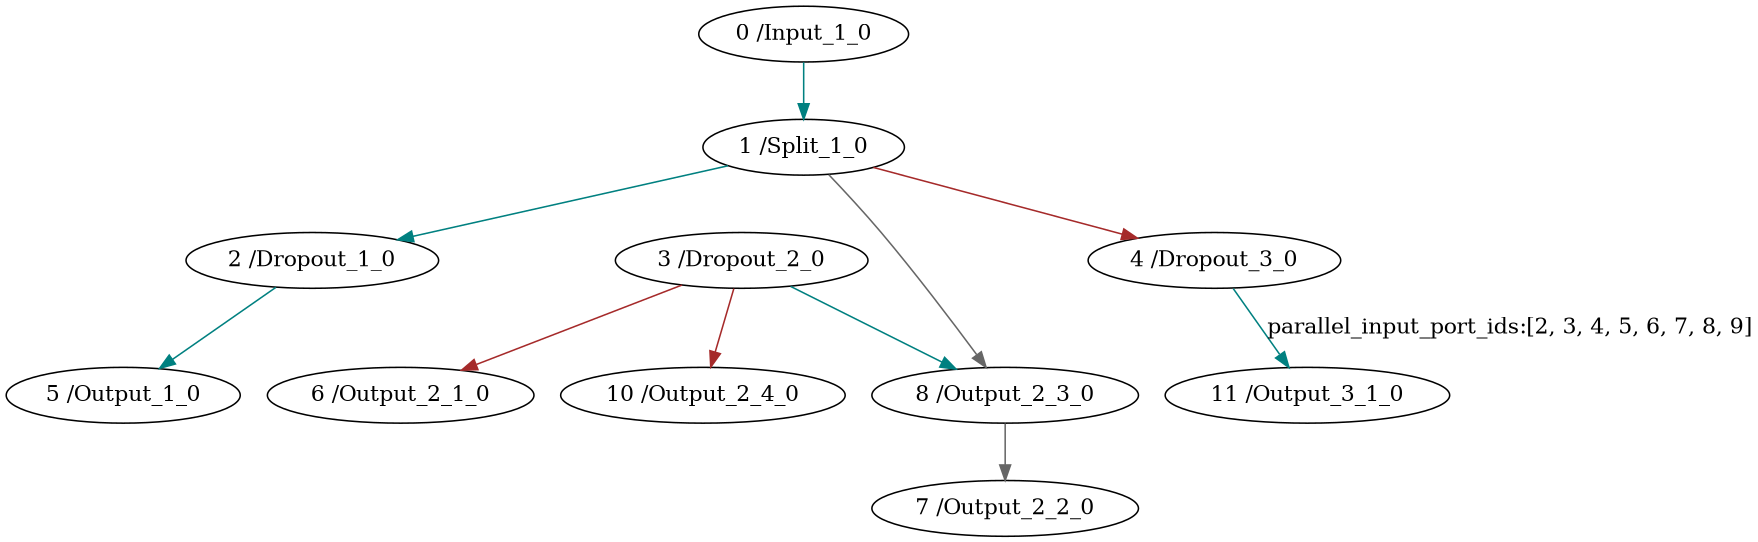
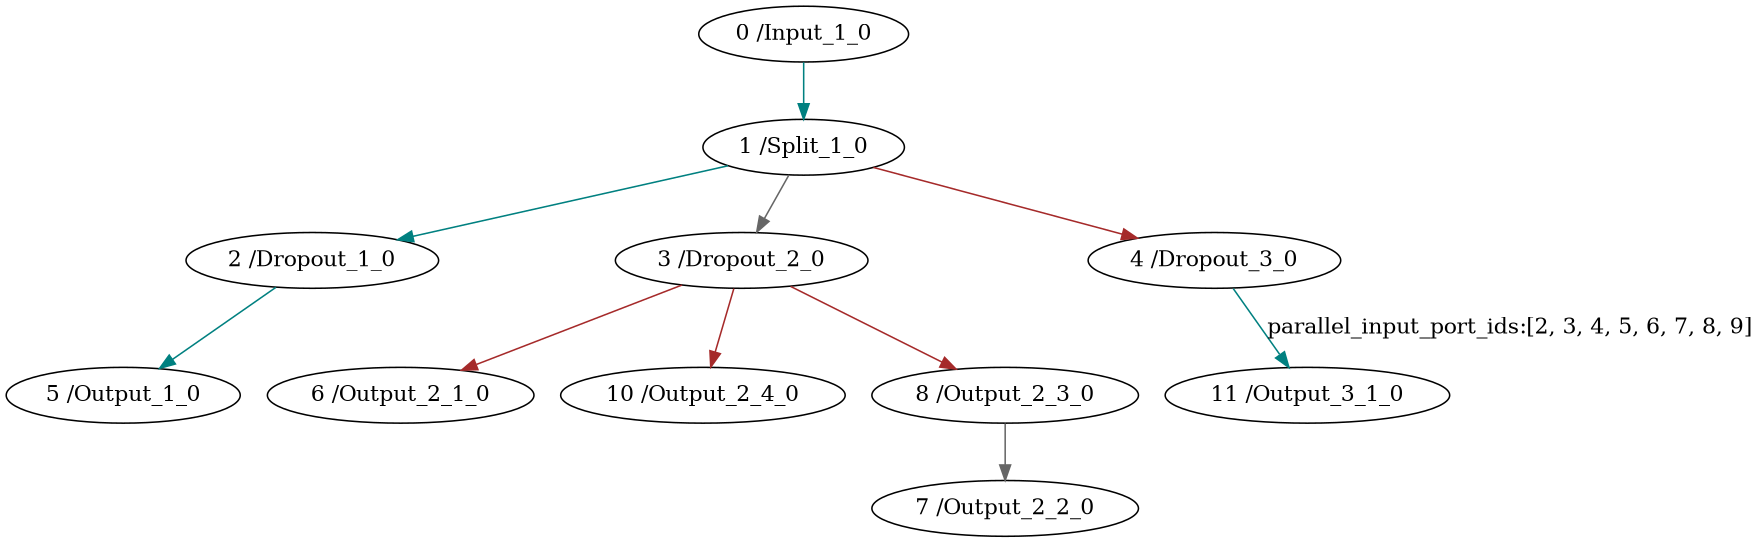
  strict digraph {
    node [type=output]
    edge [color=teal]
    "0 /Input_1_0" [type=Input_1]
    "1 /Split_1_0" [type=Split_1]
    "2 /Dropout_1_0" [type=Dropout_1]
    "3 /Dropout_2_0" [type=Dropout_2]
    "4 /Dropout_3_0" [type=Dropout_3]
    "5 /Output_1_0" [type=Output_1]
    "6 /Output_2_1_0" [type=Output_2_1]
    "8 /Output_2_3_0" [type=Output_2_3]
    "10 /Output_2_4_0"
    "11 /Output_3_1_0"
    "7 /Output_2_2_0" [type=Output_2_2]
    "0 /Input_1_0" -> "1 /Split_1_0"
    "1 /Split_1_0" -> "2 /Dropout_1_0"
-   "1 /Split_1_0" -> "8 /Output_2_3_0" [color=gray40]
+   "1 /Split_1_0" -> "3 /Dropout_2_0" [color=gray40]
    "1 /Split_1_0" -> "4 /Dropout_3_0" [color=brown]
    "2 /Dropout_1_0" -> "5 /Output_1_0"
    "3 /Dropout_2_0" -> "6 /Output_2_1_0" [color=brown]
-   "3 /Dropout_2_0" -> "8 /Output_2_3_0"
+   "3 /Dropout_2_0" -> "8 /Output_2_3_0" [color=brown]
    "3 /Dropout_2_0" -> "10 /Output_2_4_0" [color=brown]
    "4 /Dropout_3_0" -> "11 /Output_3_1_0" [label="parallel_input_port_ids:[2, 3, 4, 5, 6, 7, 8, 9]"]
    "8 /Output_2_3_0" -> "7 /Output_2_2_0" [color=gray40]
  }
